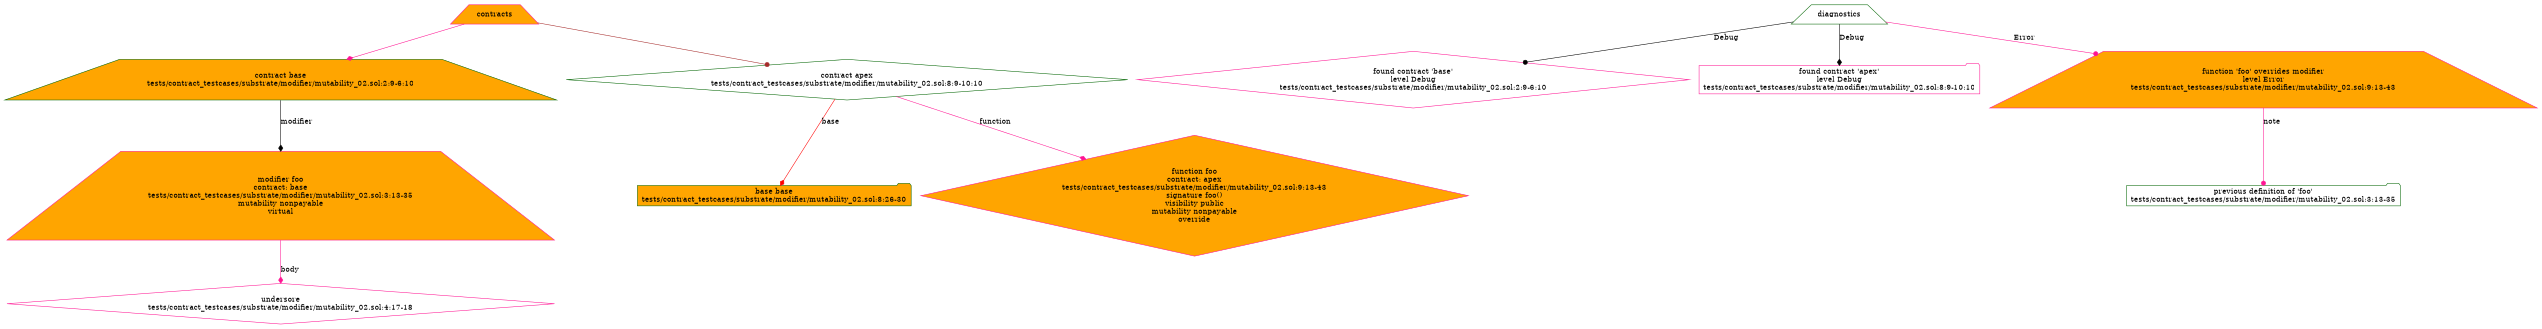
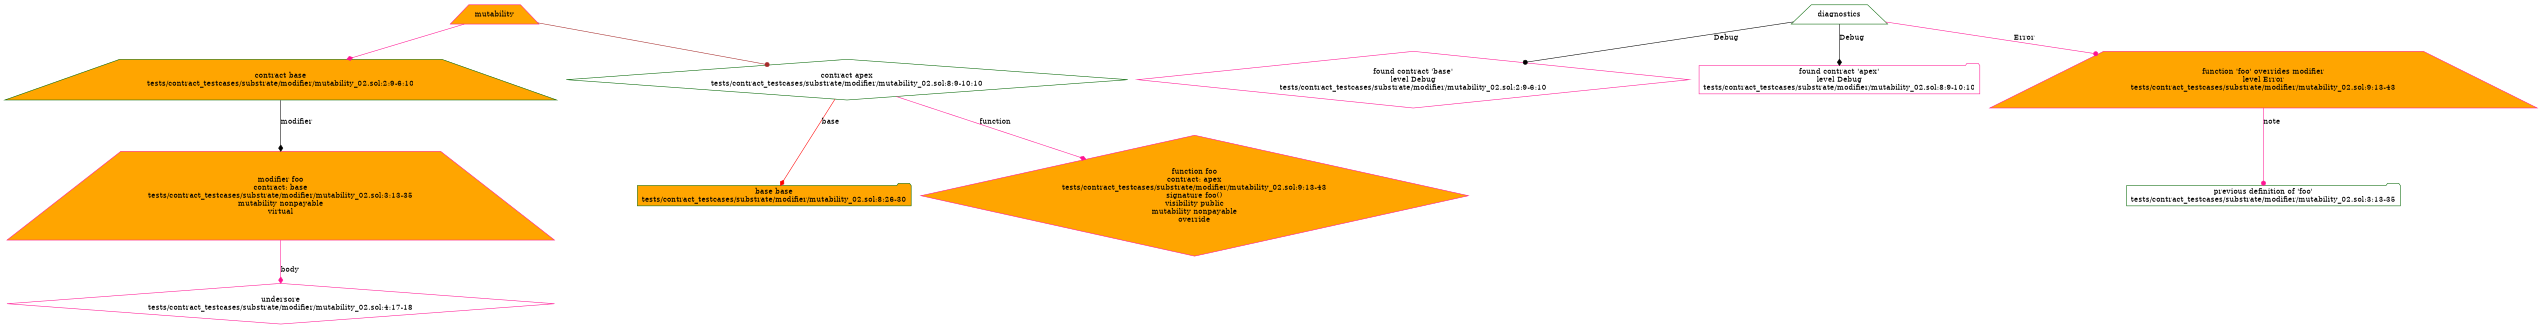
  strict digraph {
    node [style=filled fillcolor=orange color=deeppink shape=trapezium]
    edge [color=deeppink arrowhead=diamond]
    n1 [label="contract base\ntests/contract_testcases/substrate/modifier/mutability_02.sol:2:9-6:10" color=darkgreen]
    n2 [label="modifier foo\ncontract: base\ntests/contract_testcases/substrate/modifier/mutability_02.sol:3:13-35\nmutability nonpayable\nvirtual"]
    n3 [label="undersore\ntests/contract_testcases/substrate/modifier/mutability_02.sol:4:17-18" fillcolor=white shape=diamond]
    n4 [label="contract apex\ntests/contract_testcases/substrate/modifier/mutability_02.sol:8:9-10:10" fillcolor=white color=darkgreen shape=diamond]
    n5 [label="base base\ntests/contract_testcases/substrate/modifier/mutability_02.sol:8:26-30" color=darkgreen shape=folder]
    n6 [label="function foo\ncontract: apex\ntests/contract_testcases/substrate/modifier/mutability_02.sol:9:13-43\nsignature foo()\nvisibility public\nmutability nonpayable\noverride" shape=diamond]
    n7 [label="found contract 'base'\nlevel Debug\ntests/contract_testcases/substrate/modifier/mutability_02.sol:2:9-6:10" fillcolor=white shape=diamond]
    n8 [label="found contract 'apex'\nlevel Debug\ntests/contract_testcases/substrate/modifier/mutability_02.sol:8:9-10:10" fillcolor=white shape=folder]
    n9 [label="function 'foo' overrides modifier\nlevel Error\ntests/contract_testcases/substrate/modifier/mutability_02.sol:9:13-43"]
    n10 [label="previous definition of 'foo'\ntests/contract_testcases/substrate/modifier/mutability_02.sol:3:13-35" fillcolor=white color=darkgreen shape=folder]
-   contracts
+   contracts [label=mutability]
    diagnostics [fillcolor=white color=darkgreen]
    n1 -> n2 [label=modifier color=black]
    n2 -> n3 [label=body]
    n4 -> n5 [label=base color=red]
    n4 -> n6 [label=function]
    n9 -> n10 [label=note arrowhead=dot]
    contracts -> n1
    contracts -> n4 [color=brown arrowhead=dot]
    diagnostics -> n7 [label=Debug color=black arrowhead=dot]
    diagnostics -> n8 [label=Debug color=black]
    diagnostics -> n9 [label=Error arrowhead=dot]
  }
